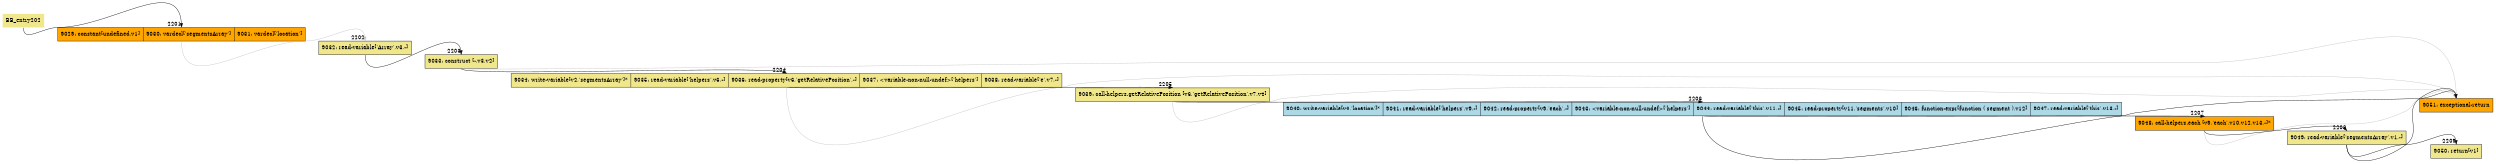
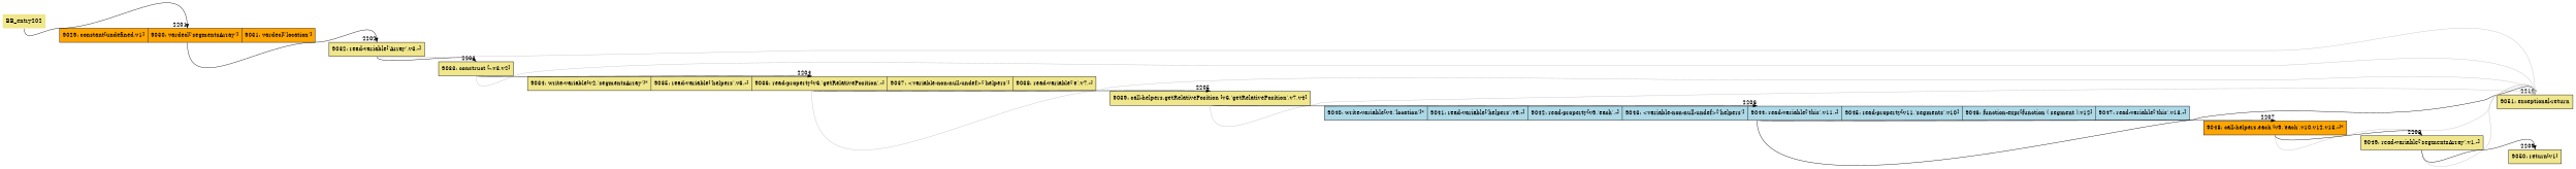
  digraph {
    rankdir=LR
    node [fillcolor=khaki shape=record style=filled]
    edge [headport=n tailport=s]
    BB_entry202 [shape=none]
    n2 [fillcolor=orange label="{9029: constant[undefined,v1]|9030: vardecl['segmentsArray']|9031: vardecl['location']}"]
    n3 [label="{9032: read-variable['Array',v3,-]}"]
    n4 [label="{9033: construct [-,v3,v2]}"]
-   n5 [fillcolor=orange label="{9051: exceptional-return}"]
+   n5 [label="{9051: exceptional-return}"]
    n6 [label="{9034: write-variable[v2,'segmentsArray']*|9035: read-variable['helpers',v6,-]|9036: read-property[v6,'getRelativePosition',-]|9037: \<variable-non-null-undef\>['helpers']|9038: read-variable['e',v7,-]}"]
    n7 [label="{9039: call-helpers.getRelativePosition [v6,'getRelativePosition',v7,v4]}"]
    n8 [fillcolor=lightblue label="{9040: write-variable[v4,'location']*|9041: read-variable['helpers',v9,-]|9042: read-property[v9,'each',-]|9043: \<variable-non-null-undef\>['helpers']|9044: read-variable['this',v11,-]|9045: read-property[v11,'segments',v10]|9046: function-expr[function ( segment ),v12]|9047: read-variable['this',v13,-]}"]
    n9 [fillcolor=orange label="{9048: call-helpers.each [v9,'each',v10,v12,v13,-]*}"]
    n10 [label="{9049: read-variable['segmentsArray',v1,-]}"]
    n11 [label="{9050: return[v1]}"]
    BB_entry202 -> n2 [headlabel="    2201"]
-   n2 -> n3 [headlabel="      2202" color=gray]
+   n2 -> n3 [headlabel="      2202"]
    n3 -> n4 [headlabel="      2203"]
+   n3 -> n5 [color=gray headlabel="      2210"]
    n4 -> n5 [color=gray]
    n4 -> n6 [headlabel="      2204"]
    n6 -> n5 [color=gray]
    n6 -> n7 [headlabel="      2205"]
    n7 -> n5 [color=gray]
    n7 -> n8 [headlabel="      2206"]
    n8 -> n5 [color=black]
    n8 -> n9 [headlabel="      2207"]
    n9 -> n5 [color=gray]
    n9 -> n10 [headlabel="      2208"]
-   n10 -> n5 [color=black]
+   n10 -> n5 [color=gray]
    n10 -> n11 [headlabel="      2209"]
  }
